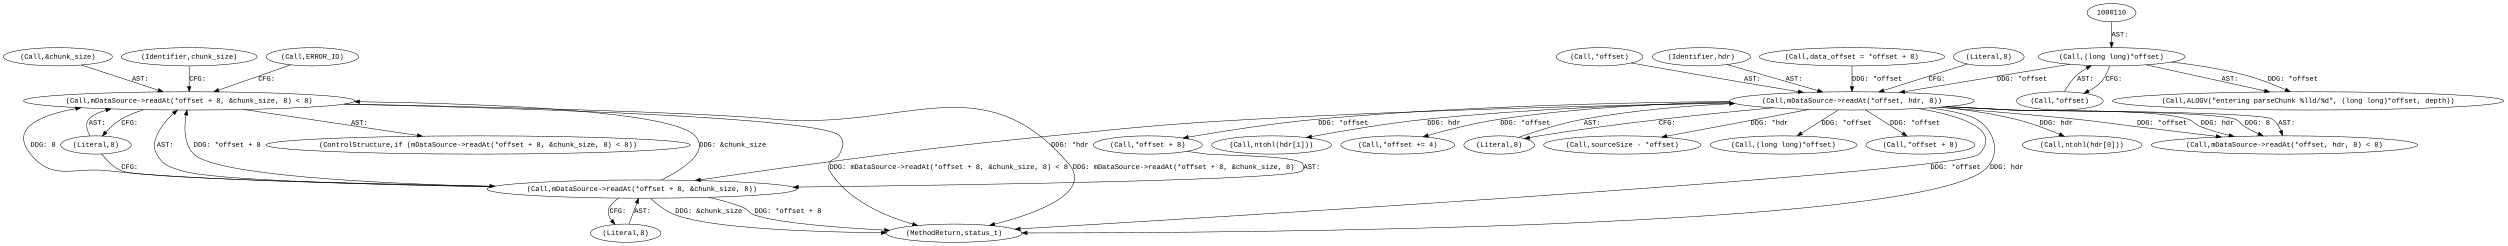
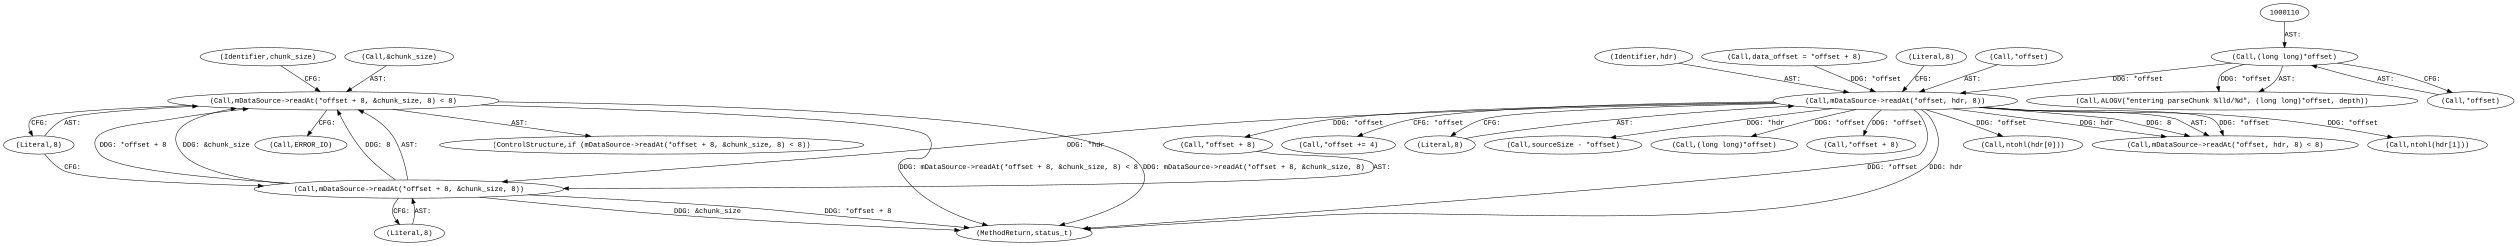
  digraph {
    fontname="Liberation Mono"
    node [fontname="Liberation Mono"]
    edge [fontname="Liberation Mono"]
    n1 [label="(Call,mDataSource->readAt(*offset + 8, &chunk_size, 8) < 8)"]
    n2 [label="(ControlStructure,if (mDataSource->readAt(*offset + 8, &chunk_size, 8) < 8))"]
    n3 [label="(MethodReturn,status_t)"]
    n4 [label="(Literal,8)"]
    n5 [label="(Call,mDataSource->readAt(*offset + 8, &chunk_size, 8))"]
    n6 [label="(Literal,8)"]
    n7 [label="(Call,mDataSource->readAt(*offset, hdr, 8))"]
    n8 [label="(Call,ntohl(hdr[0]))"]
    n9 [label="(Call,mDataSource->readAt(*offset, hdr, 8) < 8)"]
    n10 [label="(Call,*offset + 8)"]
    n11 [label="(Call,ntohl(hdr[1]))"]
    n12 [label="(Call,*offset += 4)"]
    n13 [label="(Literal,8)"]
    n14 [label="(Call,sourceSize - *offset)"]
    n15 [label="(Call,(long long)*offset)"]
    n16 [label="(Call,*offset + 8)"]
    n17 [label="(Call,data_offset = *offset + 8)"]
    n18 [label="(Call,(long long)*offset)"]
    n19 [label="(Call,ALOGV(\"entering parseChunk %lld/%d\", (long long)*offset, depth))"]
    n20 [label="(Call,*offset)"]
    n21 [label="(Call,&chunk_size)"]
    n22 [label="(Identifier,chunk_size)"]
    n23 [label="(Literal,8)"]
    n24 [label="(Call,*offset)"]
    n25 [label="(Call,ERROR_IO)"]
    n26 [label="(Identifier,hdr)"]
    1000110
    n1 -> n2 [label="AST: "]
    n1 -> n3 [label="DDG: mDataSource->readAt(*offset + 8, &chunk_size, 8) < 8"]
    n1 -> n3 [label="DDG: mDataSource->readAt(*offset + 8, &chunk_size, 8)"]
    n1 -> n4 [label="CFG: "]
    n4 -> n1 [label="AST: "]
    n4 -> n5 [label="CFG: "]
    n5 -> n1 [label="AST: "]
    n5 -> n1 [label="DDG: *offset + 8"]
    n5 -> n1 [label="DDG: &chunk_size"]
    n5 -> n1 [label="DDG: 8"]
    n5 -> n3 [label="DDG: &chunk_size"]
    n5 -> n3 [label="DDG: *offset + 8"]
    n5 -> n6 [label="CFG: "]
    n6 -> n5 [label="AST: "]
    n7 -> n3 [label="DDG: *offset"]
    n7 -> n3 [label="DDG: hdr"]
    n7 -> n5 [label="DDG: *hdr"]
-   n7 -> n8 [label="DDG: hdr"]
+   n7 -> n8 [label="DDG: *offset"]
    n7 -> n9 [label="AST: "]
    n7 -> n9 [label="DDG: *offset"]
    n7 -> n9 [label="DDG: hdr"]
    n7 -> n9 [label="DDG: 8"]
    n7 -> n10 [label="DDG: *offset"]
-   n7 -> n11 [label="DDG: hdr"]
-   n7 -> n12 [label="DDG: *offset"]
+   n7 -> n11 [label="DDG: *offset"]
+   n7 -> n12 [label="CFG: *offset"]
    n7 -> n13 [label="CFG: "]
    n7 -> n14 [label="DDG: *hdr"]
    n7 -> n15 [label="DDG: *offset"]
    n7 -> n16 [label="DDG: *offset"]
    n10 -> n5 [label="AST: "]
    n13 -> n7 [label="AST: "]
    n17 -> n7 [label="DDG: *offset"]
    n18 -> n7 [label="DDG: *offset"]
    n18 -> n19 [label="AST: "]
    n18 -> n19 [label="DDG: *offset"]
    n18 -> n20 [label="CFG: "]
    n20 -> n18 [label="AST: "]
    n21 -> n1 [label="AST: "]
    n22 -> n1 [label="CFG: "]
    n23 -> n7 [label="CFG: "]
    n24 -> n7 [label="AST: "]
-   n25 -> n1 [label="CFG: "]
+   n1 -> n25 [label="CFG: "]
    n26 -> n7 [label="AST: "]
    1000110 -> n18 [label="AST: "]
  }
